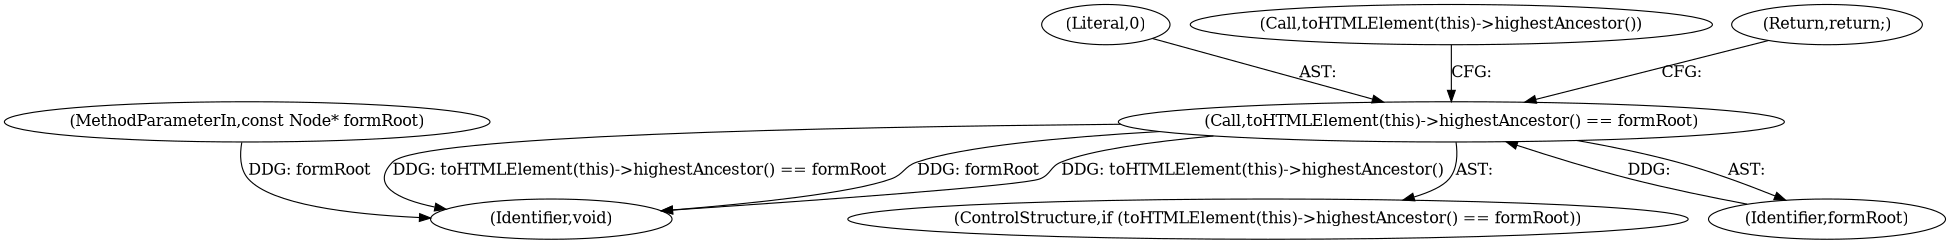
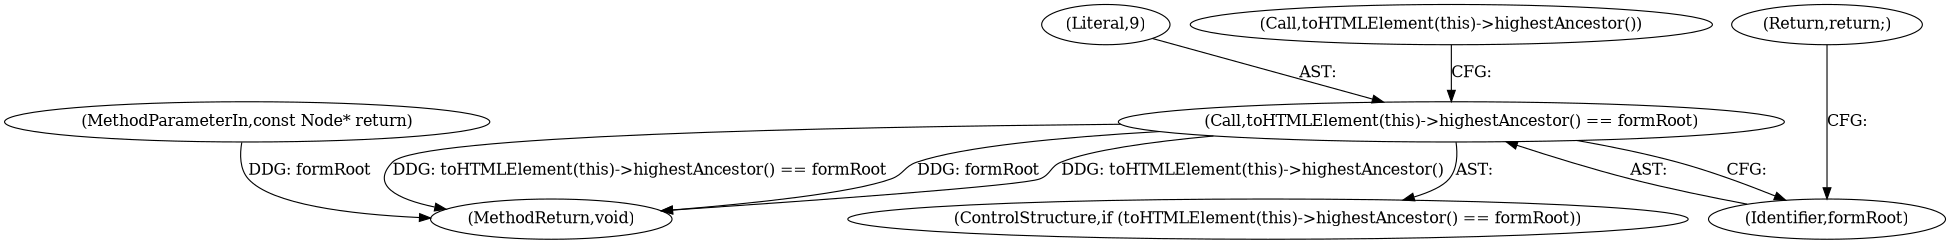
  digraph {
-   n1 [label="(MethodParameterIn,const Node* formRoot)"]
-   n2 [label="(Identifier,void)"]
+   n1 [label="(MethodParameterIn,const Node* return)"]
+   n2 [label="(MethodReturn,void)"]
    n3 [label="(Call,toHTMLElement(this)->highestAncestor() == formRoot)"]
    n4 [label="(ControlStructure,if (toHTMLElement(this)->highestAncestor() == formRoot))"]
    n5 [label="(Identifier,formRoot)"]
    n6 [label="(Call,toHTMLElement(this)->highestAncestor())"]
    n7 [label="(Return,return;)"]
-   n8 [label="(Literal,0)"]
+   n8 [label="(Literal,9)"]
    n1 -> n2 [label="DDG: formRoot"]
    n3 -> n2 [label="DDG: formRoot"]
    n3 -> n2 [label="DDG: toHTMLElement(this)->highestAncestor()"]
    n3 -> n2 [label="DDG: toHTMLElement(this)->highestAncestor() == formRoot"]
    n3 -> n4 [label="AST: "]
-   n3 -> n5 [label="AST: "]
-   n5 -> n3 [label="DDG: "]
+   n3 -> n5 [label="CFG: "]
+   n5 -> n3 [label="AST: "]
    n6 -> n3 [label="CFG: "]
-   n7 -> n3 [label="CFG: "]
+   n7 -> n5 [label="CFG: "]
    n8 -> n3 [label="AST: "]
  }
